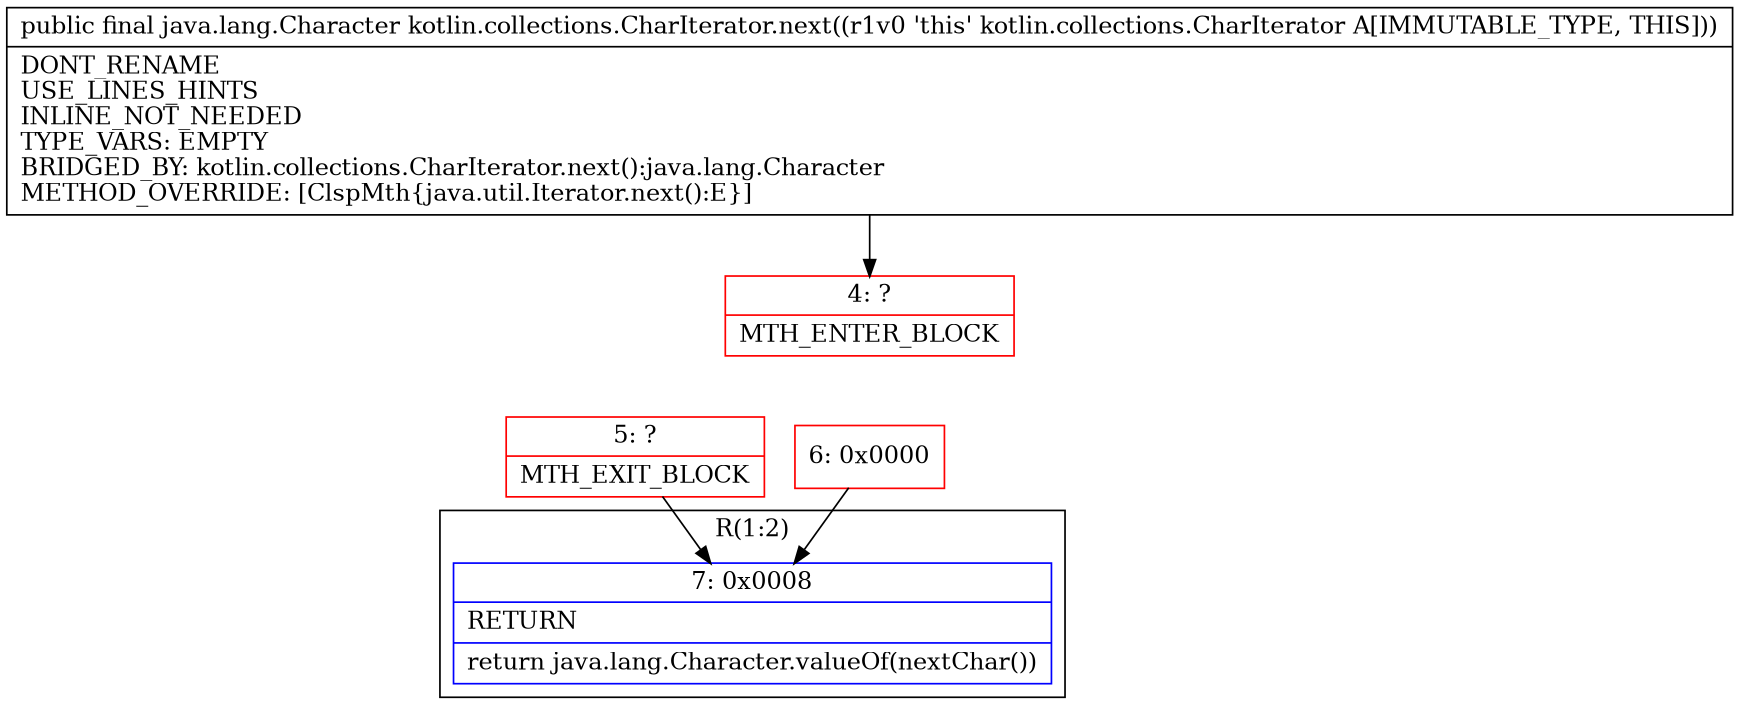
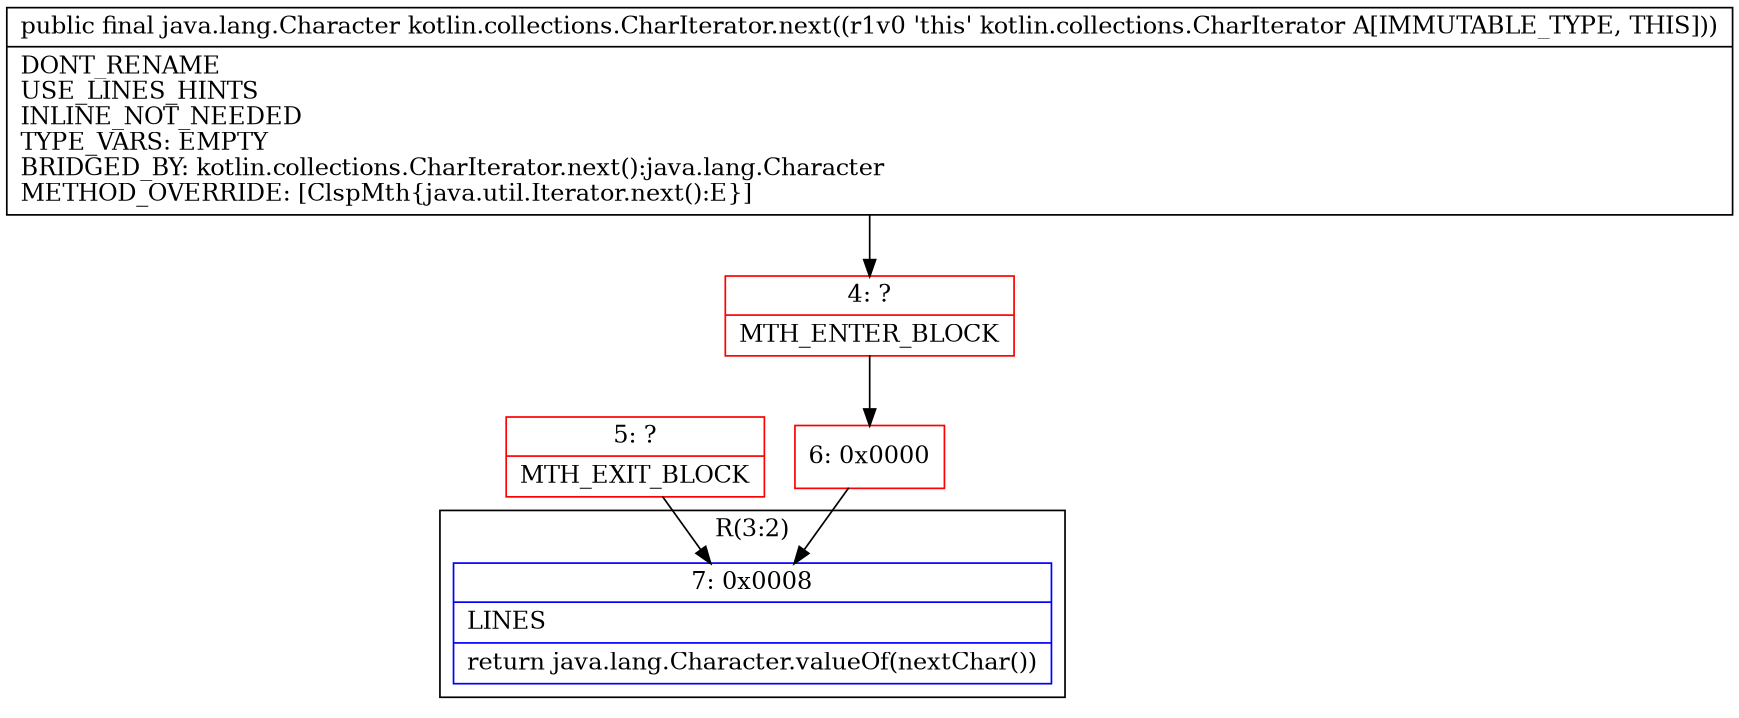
  digraph {
    node [color=red shape=record]
-   n1 [color=blue label="{7\:\ 0x0008|RETURN\l|return java.lang.Character.valueOf(nextChar())\l}"]
+   n1 [color=blue label="{7\:\ 0x0008|LINES\l|return java.lang.Character.valueOf(nextChar())\l}"]
    n2 [label="{5\:\ ?|MTH_EXIT_BLOCK\l}"]
    n3 [label="{4\:\ ?|MTH_ENTER_BLOCK\l}"]
    n4 [label="{6\:\ 0x0000}"]
    n5 [label="{public final java.lang.Character kotlin.collections.CharIterator.next((r1v0 'this' kotlin.collections.CharIterator A[IMMUTABLE_TYPE, THIS]))  | DONT_RENAME\lUSE_LINES_HINTS\lINLINE_NOT_NEEDED\lTYPE_VARS: EMPTY\lBRIDGED_BY: kotlin.collections.CharIterator.next():java.lang.Character\lMETHOD_OVERRIDE: [ClspMth\{java.util.Iterator.next():E\}]\l}" color=""]
    subgraph cluster_1 {
-     label="R(1:2)"
+     label="R(3:2)"
      n1
    }
    n2 -> n1
+   n3 -> n4
    n4 -> n1
    n5 -> n3
  }
